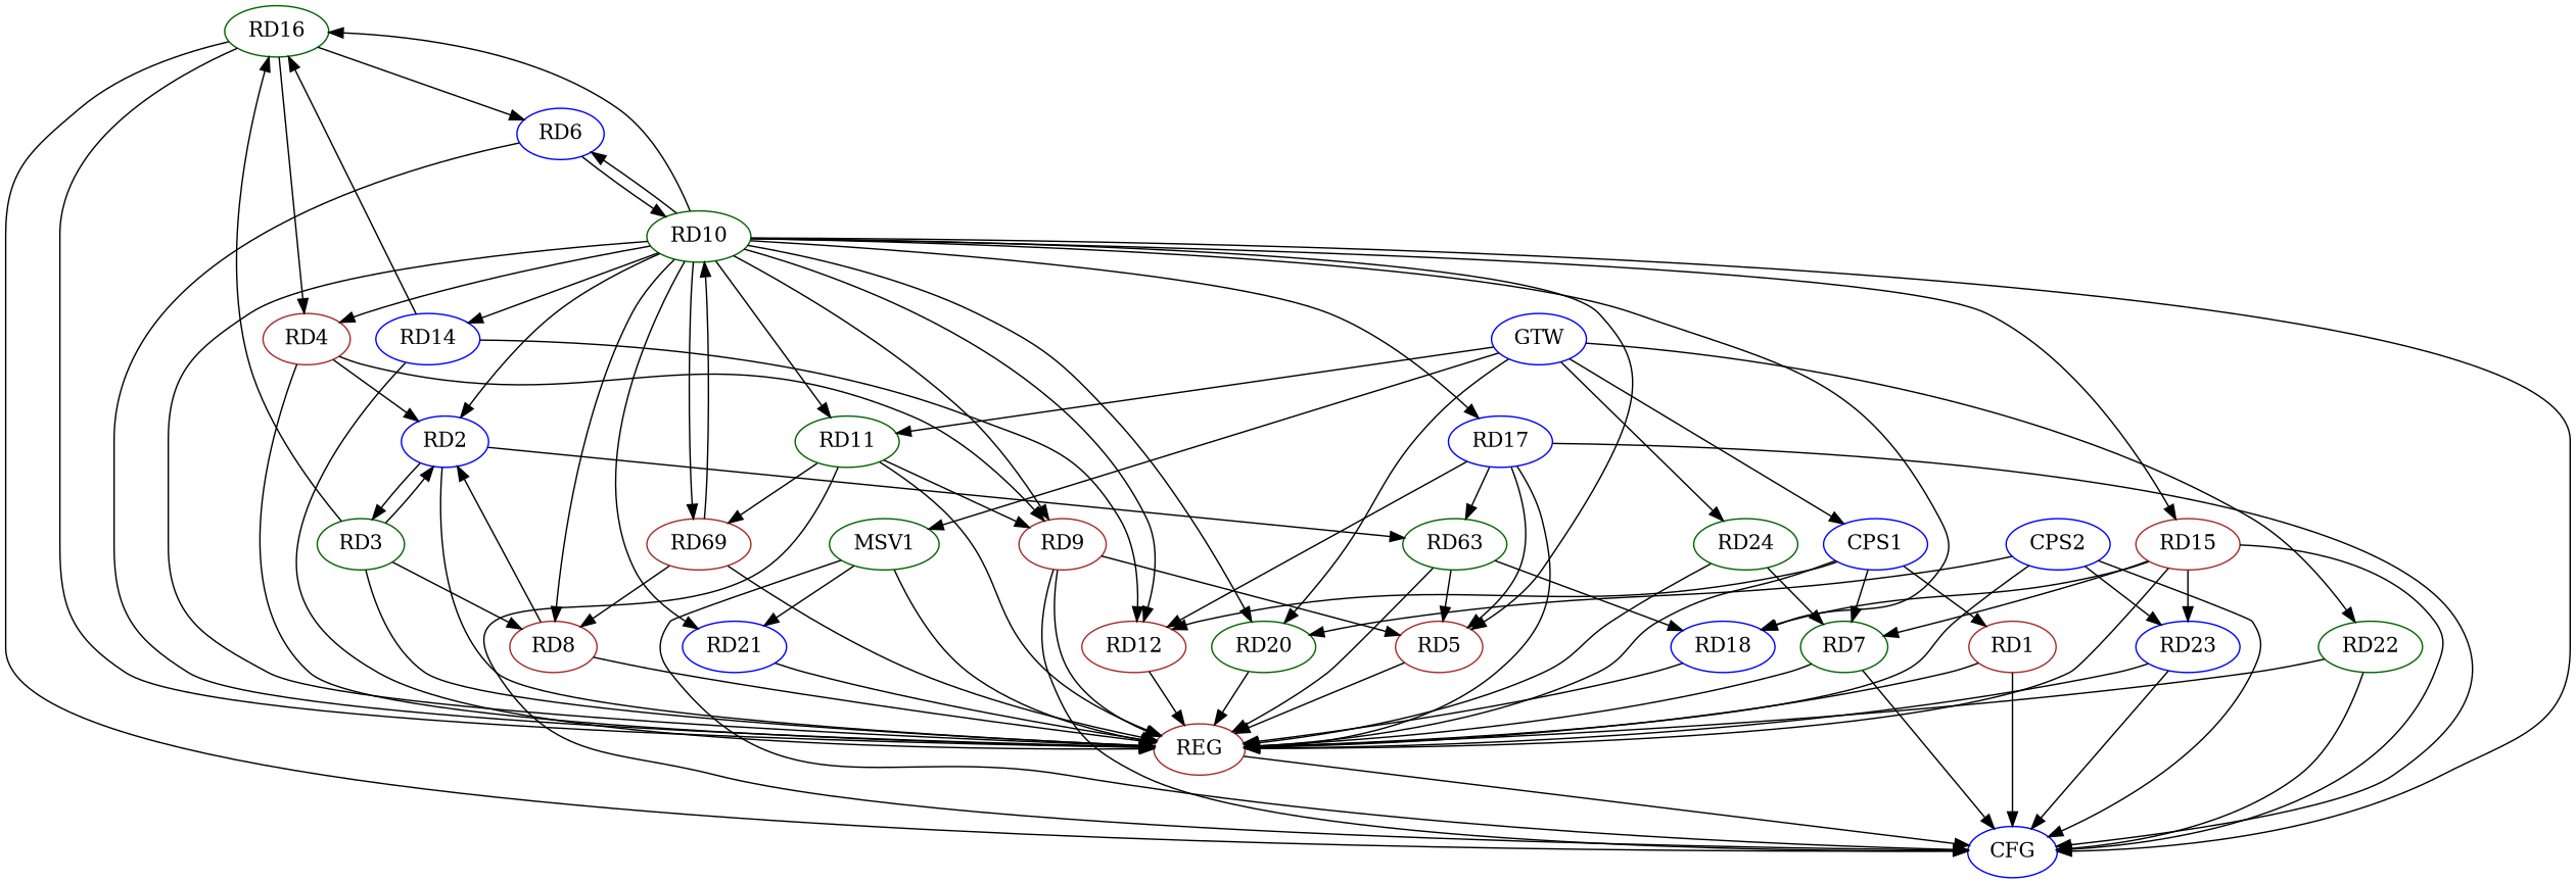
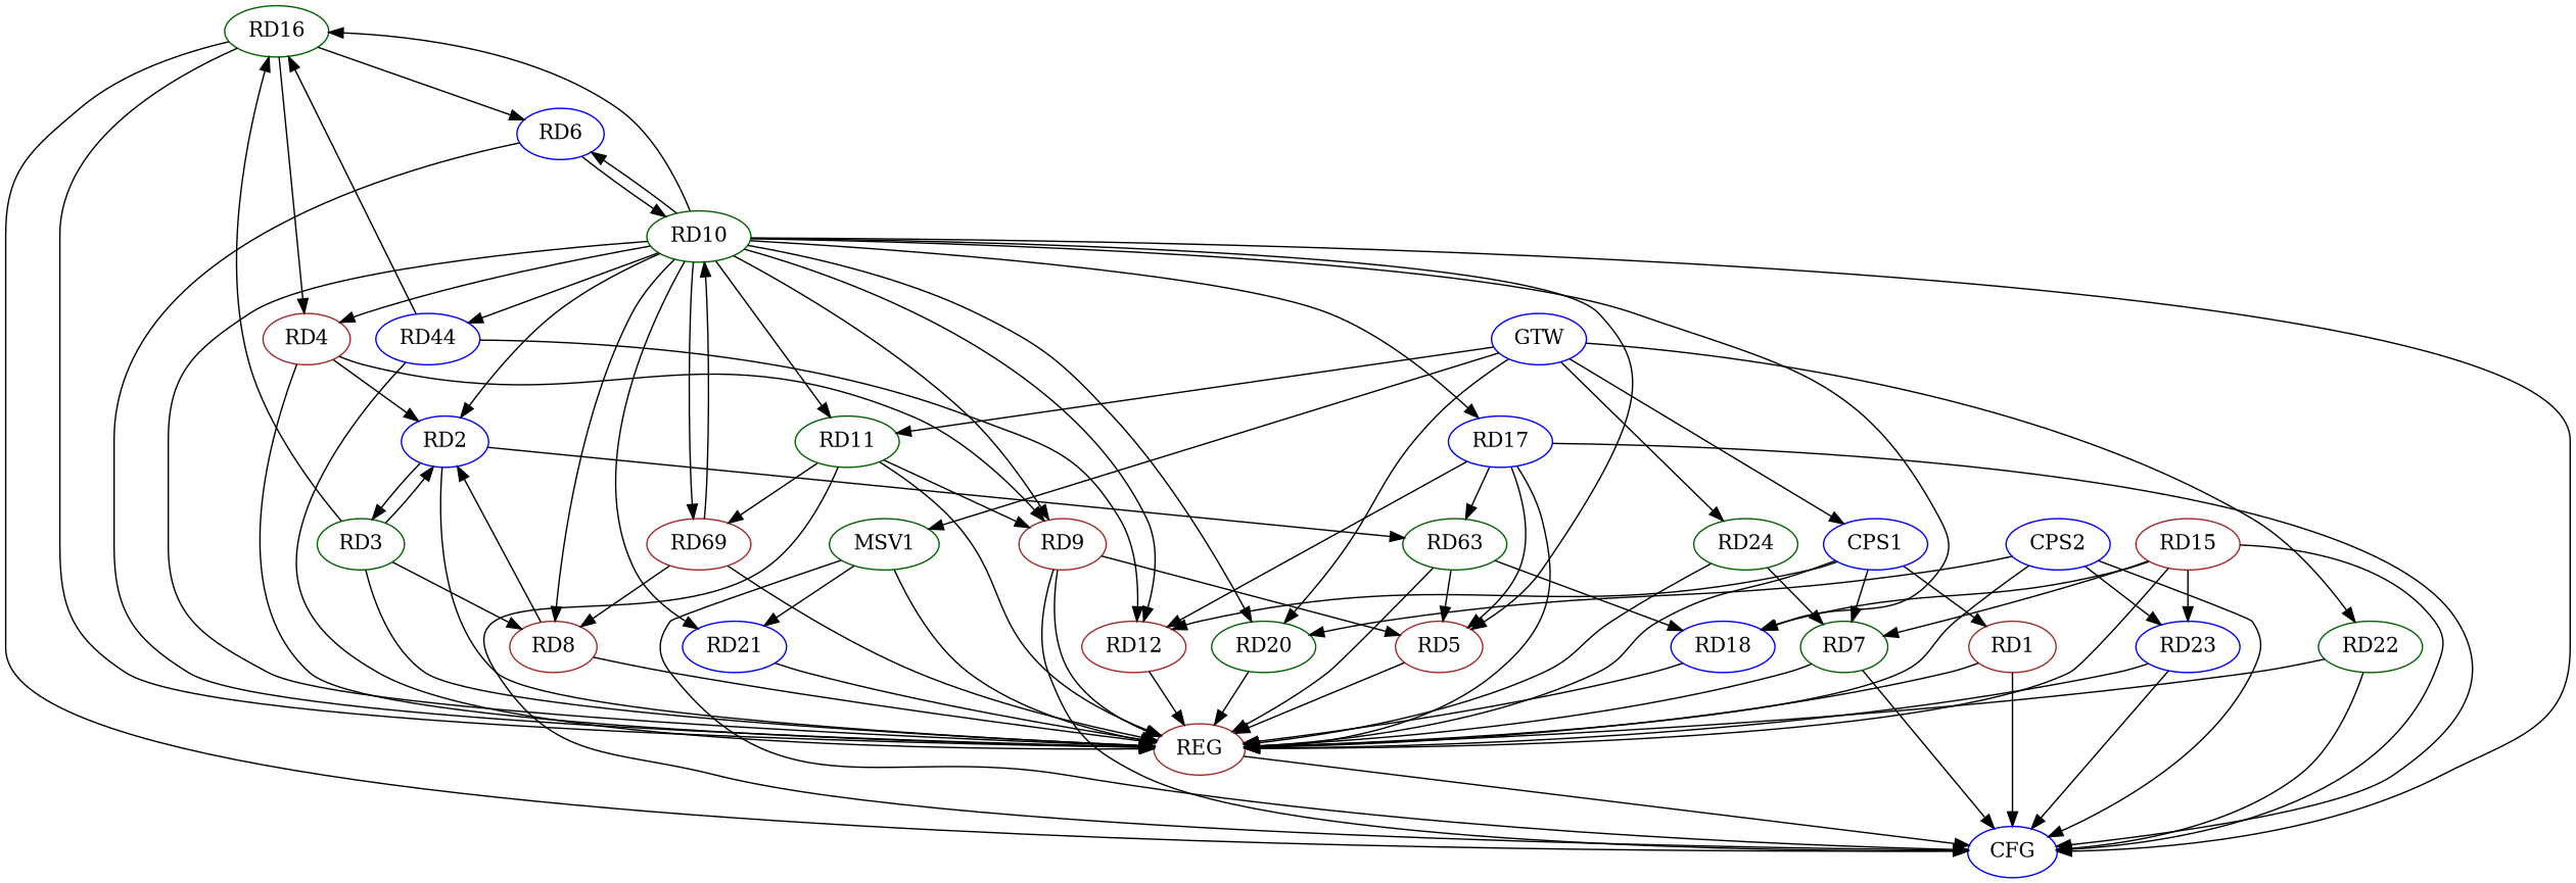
  strict digraph {
    node [color=blue]
    n1 [color=brown label=RD1]
    n2 [color=brown label=REG]
    n3 [label=CFG]
    n4 [label=RD2]
    n5 [color=darkgreen label=RD3]
    n6 [color=darkgreen label=RD63]
    n7 [color=brown label=RD8]
    n8 [color=darkgreen label=RD16]
    n9 [color=brown label=RD5]
    n10 [label=RD18]
    n11 [color=brown label=RD4]
    n12 [label=RD6]
    n13 [color=brown label=RD9]
    n14 [color=darkgreen label=RD10]
    n15 [color=darkgreen label=RD11]
    n16 [color=brown label=RD12]
-   n17 [label=RD14]
+   n17 [label=RD44]
    n18 [color=brown label=RD15]
    n19 [label=RD17]
    n20 [color=brown label=RD69]
    n21 [color=darkgreen label=RD20]
    n22 [label=RD21]
    n23 [color=darkgreen label=RD7]
    n24 [label=RD23]
    n25 [color=darkgreen label=RD22]
    n26 [color=darkgreen label=RD24]
    n27 [label=CPS1]
    n28 [label=CPS2]
    n29 [label=GTW]
    n30 [color=darkgreen label=MSV1]
    n1 -> n2
    n1 -> n3
    n2 -> n3
    n4 -> n2
    n4 -> n5
    n4 -> n6
    n5 -> n2
    n5 -> n4
    n5 -> n7
    n5 -> n8
    n6 -> n2
    n6 -> n9
    n6 -> n10
    n7 -> n2
    n7 -> n4
    n8 -> n2
    n8 -> n3
    n8 -> n11
    n8 -> n12
    n9 -> n2
    n10 -> n2
    n11 -> n2
    n11 -> n4
    n11 -> n13
    n12 -> n2
    n12 -> n14
    n13 -> n2
    n13 -> n3
    n13 -> n9
    n14 -> n2
    n14 -> n3
    n14 -> n4
    n14 -> n7
    n14 -> n8
    n14 -> n9
    n14 -> n10
    n14 -> n11
    n14 -> n12
    n14 -> n13
    n14 -> n15
    n14 -> n16
    n14 -> n17
-   n14 -> n18
    n14 -> n19
    n14 -> n20
    n14 -> n21
    n14 -> n22
    n15 -> n2
    n15 -> n3
    n15 -> n13
    n15 -> n20
    n16 -> n2
    n17 -> n2
    n17 -> n8
    n17 -> n16
    n18 -> n2
    n18 -> n3
    n18 -> n10
    n18 -> n23
    n18 -> n24
    n19 -> n2
    n19 -> n3
    n19 -> n6
    n19 -> n9
    n19 -> n16
    n20 -> n2
    n20 -> n7
    n20 -> n14
    n21 -> n2
    n22 -> n2
    n23 -> n2
    n23 -> n3
    n24 -> n2
    n24 -> n3
    n25 -> n2
    n25 -> n3
    n26 -> n2
    n26 -> n23
    n27 -> n1
    n27 -> n2
    n27 -> n16
    n27 -> n23
    n28 -> n2
    n28 -> n3
    n28 -> n21
    n28 -> n24
    n29 -> n15
    n29 -> n21
    n29 -> n25
    n29 -> n26
    n29 -> n27
    n29 -> n30
    n30 -> n2
    n30 -> n3
    n30 -> n22
  }
